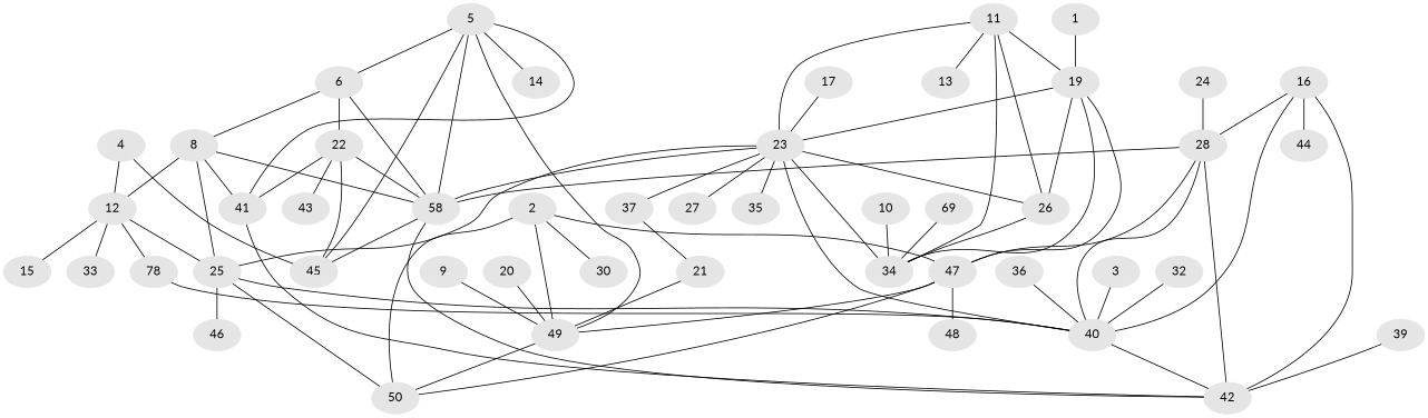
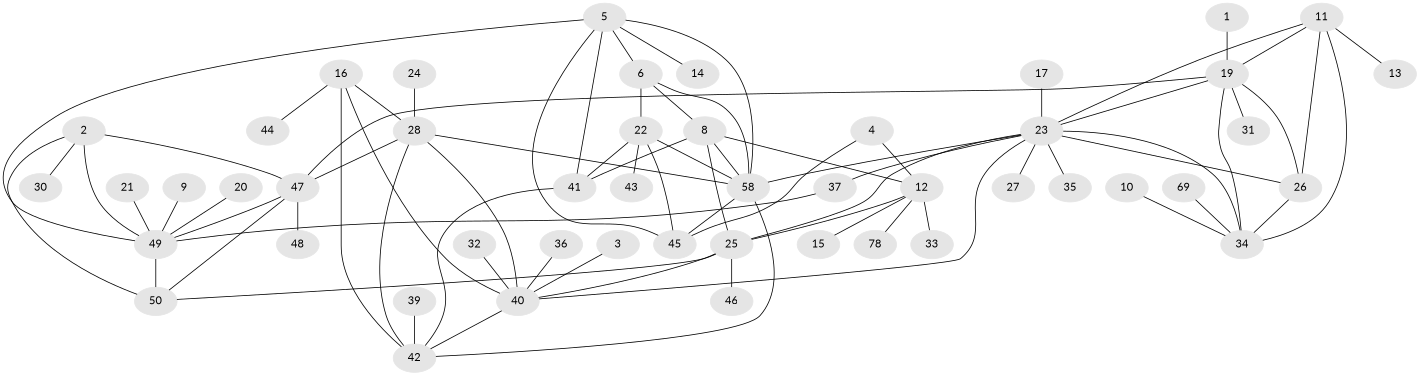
  graph {
    fontname=Lato
    node [color=gray90 fontname=Lato style=filled]
    edge [fontname=Lato weight=1.0]
    1
    19
    47
    34
    23
    26
+   31
    2
    30
    49
    50
    48
    3
    40
    42
    4
    12
    45
    25
    15
    n21 [label=78]
    33
    5
    6
    14
    n26 [label=58]
    41
    22
    8
    43
    11
    13
    46
    9
    10
    27
    35
    37
    16
    28
    44
    17
    20
    21
    24
    n46 [label=69]
    32
    36
    39
    1 -- 19
    19 -- 47
    19 -- 34
    19 -- 23
    19 -- 26
+   19 -- 31
    47 -- 49
    47 -- 50
    47 -- 48
    23 -- 34
    23 -- 26
    23 -- 40
    23 -- 25
    23 -- n26
    23 -- 27
    23 -- 35
    23 -- 37
    26 -- 34
    2 -- 47 [weight=2.0]
    2 -- 30
    2 -- 49 [weight=2.0]
    2 -- 50 [weight=2.0]
    49 -- 50
    3 -- 40
    40 -- 42 [weight=2.0]
    4 -- 12
    4 -- 45
    12 -- 25 [weight=2.0]
    12 -- 15
    12 -- n21
    12 -- 33
    25 -- 50
    25 -- 40
    25 -- 46
-   n21 -- 40
    5 -- 49
    5 -- 45
    5 -- 6
    5 -- 14
    5 -- n26
    5 -- 41
    6 -- n26
    6 -- 22
    6 -- 8
    n26 -- 42
    n26 -- 45
    41 -- 42
    22 -- 45
    22 -- n26
    22 -- 41
    22 -- 43
    8 -- 12 [weight=4.0]
    8 -- 25 [weight=2.0]
    8 -- n26
    8 -- 41
    11 -- 19
    11 -- 34
    11 -- 23
    11 -- 26
    11 -- 13
    9 -- 49
    10 -- 34
-   37 -- 21
+   37 -- 49
    16 -- 40
    16 -- 42 [weight=2.0]
    16 -- 28
    16 -- 44
    28 -- 47
    28 -- 40
    28 -- 42 [weight=2.0]
    28 -- n26
    17 -- 23
    20 -- 49
    21 -- 49
    24 -- 28
    n46 -- 34
    32 -- 40
    36 -- 40
    39 -- 42
  }
